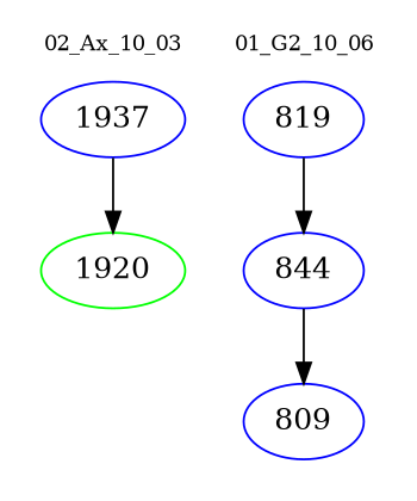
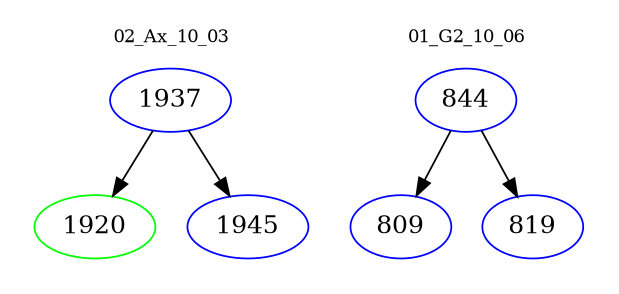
  digraph {
    fontname="DejaVu Serif"
    node [color=blue fontname="DejaVu Serif"]
    edge [color=black fontname="DejaVu Serif"]
    n1 [label=1937]
    n2 [color=green label=1920]
+   n3 [label=1945]
    n4 [label=844]
    n5 [label=809]
    n6 [label=819]
    subgraph cluster_1 {
      color=white
      fontsize=10
      label="02_Ax_10_03"
      n1
      n2
+     n3
    }
    subgraph cluster_2 {
      color=white
      fontsize=10
      label="01_G2_10_06"
      n4
      n5
      n6
    }
    n1 -> n2
+   n1 -> n3
    n4 -> n5
-   n6 -> n4
+   n4 -> n6
  }
